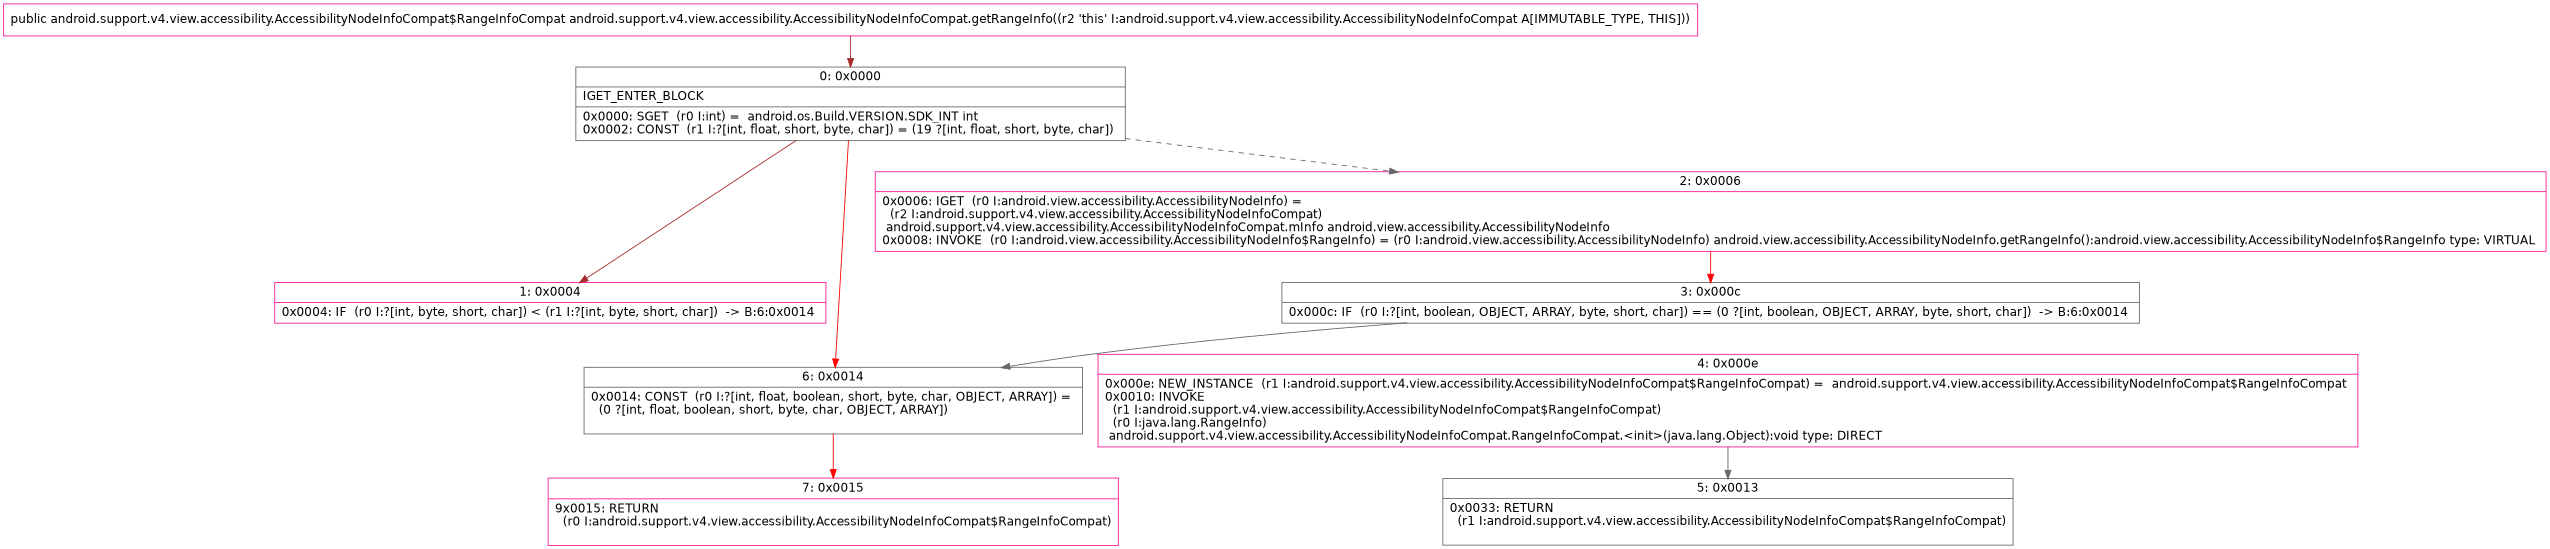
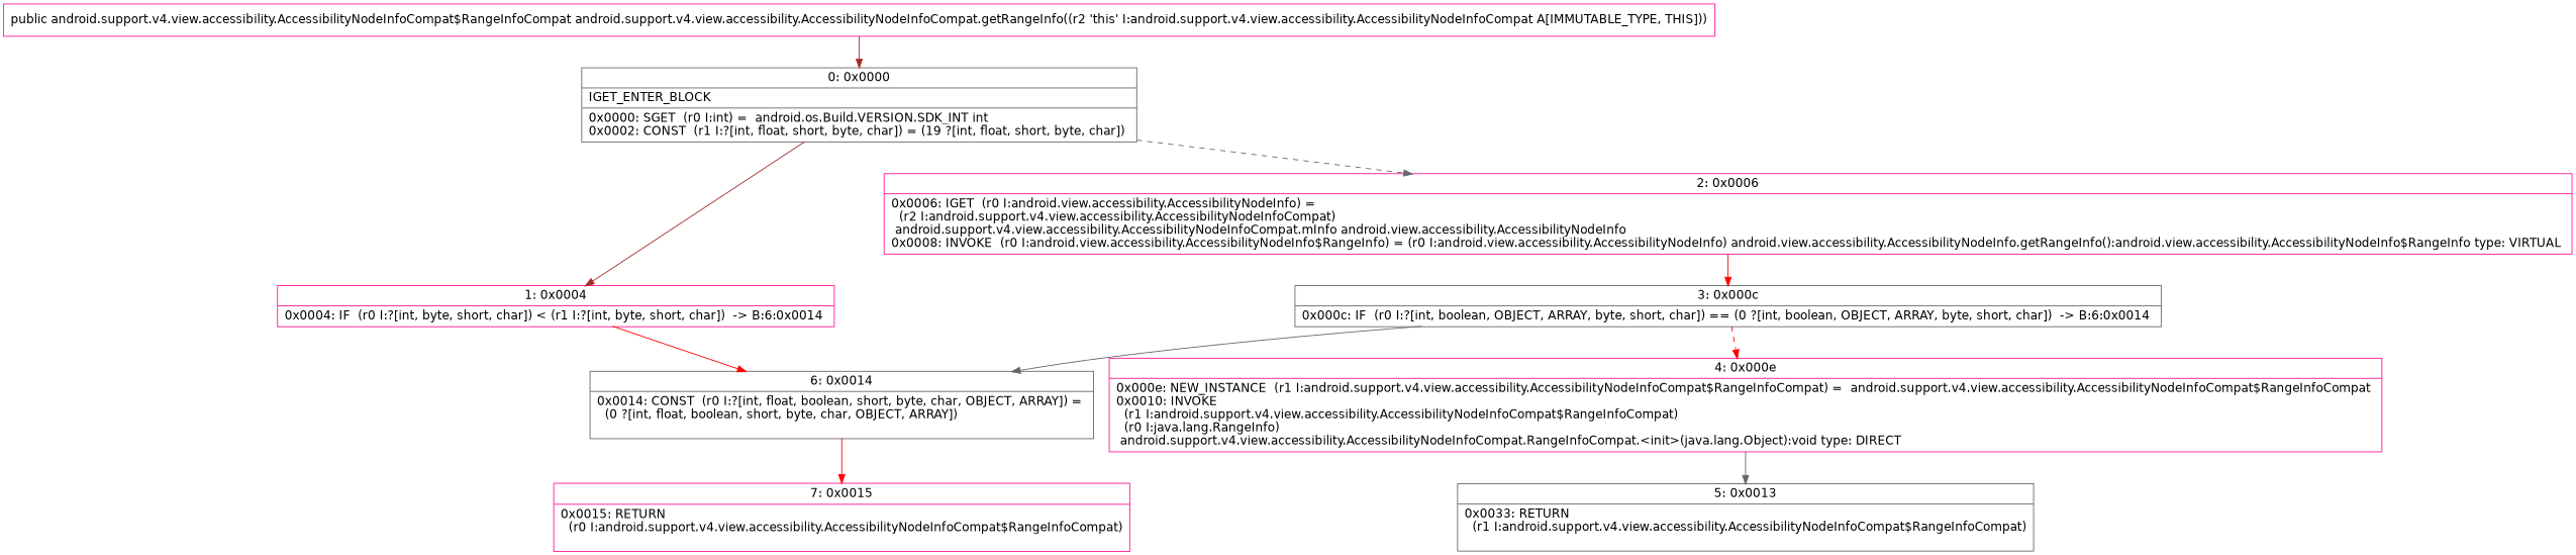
  digraph {
    fontname="DejaVu Sans"
    node [color=deeppink fontname="DejaVu Sans" shape=record]
    edge [color=red fontname="DejaVu Sans"]
    n1 [color=gray40 label="{0\:\ 0x0000|IGET_ENTER_BLOCK\l|0x0000: SGET  (r0 I:int) =  android.os.Build.VERSION.SDK_INT int \l0x0002: CONST  (r1 I:?[int, float, short, byte, char]) = (19 ?[int, float, short, byte, char]) \l}"]
    n2 [label="{1\:\ 0x0004|0x0004: IF  (r0 I:?[int, byte, short, char]) \< (r1 I:?[int, byte, short, char])  \-\> B:6:0x0014 \l}"]
    n3 [label="{2\:\ 0x0006|0x0006: IGET  (r0 I:android.view.accessibility.AccessibilityNodeInfo) = \l  (r2 I:android.support.v4.view.accessibility.AccessibilityNodeInfoCompat)\l android.support.v4.view.accessibility.AccessibilityNodeInfoCompat.mInfo android.view.accessibility.AccessibilityNodeInfo \l0x0008: INVOKE  (r0 I:android.view.accessibility.AccessibilityNodeInfo$RangeInfo) = (r0 I:android.view.accessibility.AccessibilityNodeInfo) android.view.accessibility.AccessibilityNodeInfo.getRangeInfo():android.view.accessibility.AccessibilityNodeInfo$RangeInfo type: VIRTUAL \l}"]
    n4 [color=gray40 label="{6\:\ 0x0014|0x0014: CONST  (r0 I:?[int, float, boolean, short, byte, char, OBJECT, ARRAY]) = \l  (0 ?[int, float, boolean, short, byte, char, OBJECT, ARRAY])\l \l}"]
    n5 [color=gray40 label="{3\:\ 0x000c|0x000c: IF  (r0 I:?[int, boolean, OBJECT, ARRAY, byte, short, char]) == (0 ?[int, boolean, OBJECT, ARRAY, byte, short, char])  \-\> B:6:0x0014 \l}"]
-   n6 [label="{7\:\ 0x0015|9x0015: RETURN  \l  (r0 I:android.support.v4.view.accessibility.AccessibilityNodeInfoCompat$RangeInfoCompat)\l \l}"]
+   n6 [label="{7\:\ 0x0015|0x0015: RETURN  \l  (r0 I:android.support.v4.view.accessibility.AccessibilityNodeInfoCompat$RangeInfoCompat)\l \l}"]
    n7 [label="{4\:\ 0x000e|0x000e: NEW_INSTANCE  (r1 I:android.support.v4.view.accessibility.AccessibilityNodeInfoCompat$RangeInfoCompat) =  android.support.v4.view.accessibility.AccessibilityNodeInfoCompat$RangeInfoCompat \l0x0010: INVOKE  \l  (r1 I:android.support.v4.view.accessibility.AccessibilityNodeInfoCompat$RangeInfoCompat)\l  (r0 I:java.lang.RangeInfo)\l android.support.v4.view.accessibility.AccessibilityNodeInfoCompat.RangeInfoCompat.\<init\>(java.lang.Object):void type: DIRECT \l}"]
    n8 [color=gray40 label="{5\:\ 0x0013|0x0033: RETURN  \l  (r1 I:android.support.v4.view.accessibility.AccessibilityNodeInfoCompat$RangeInfoCompat)\l \l}"]
    n9 [label="{public android.support.v4.view.accessibility.AccessibilityNodeInfoCompat$RangeInfoCompat android.support.v4.view.accessibility.AccessibilityNodeInfoCompat.getRangeInfo((r2 'this' I:android.support.v4.view.accessibility.AccessibilityNodeInfoCompat A[IMMUTABLE_TYPE, THIS])) }"]
    n1 -> n2 [color=brown]
    n1 -> n3 [color=gray40 style=dashed]
-   n1 -> n4
+   n2 -> n4
    n3 -> n5
    n4 -> n6
    n5 -> n4 [color=gray40]
+   n5 -> n7 [style=dashed]
    n7 -> n8 [color=gray40]
    n9 -> n1 [color=brown]
  }
